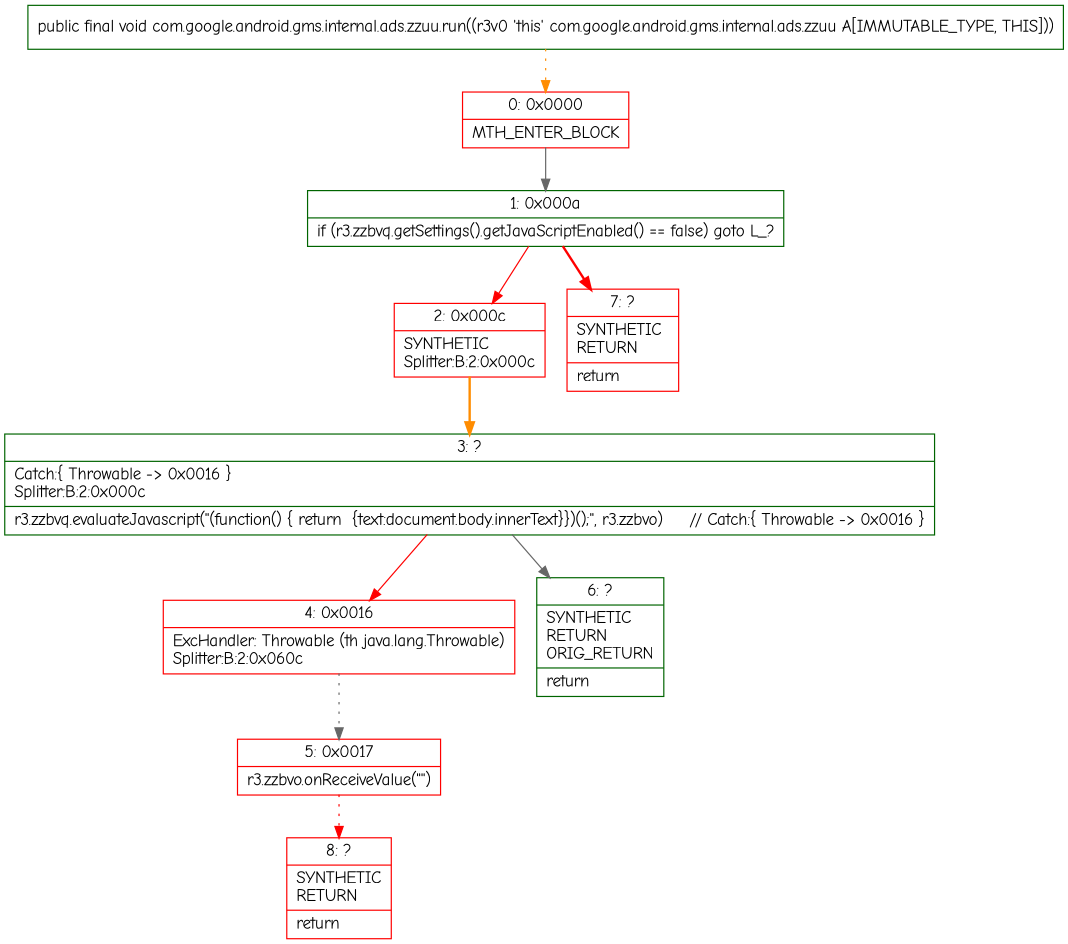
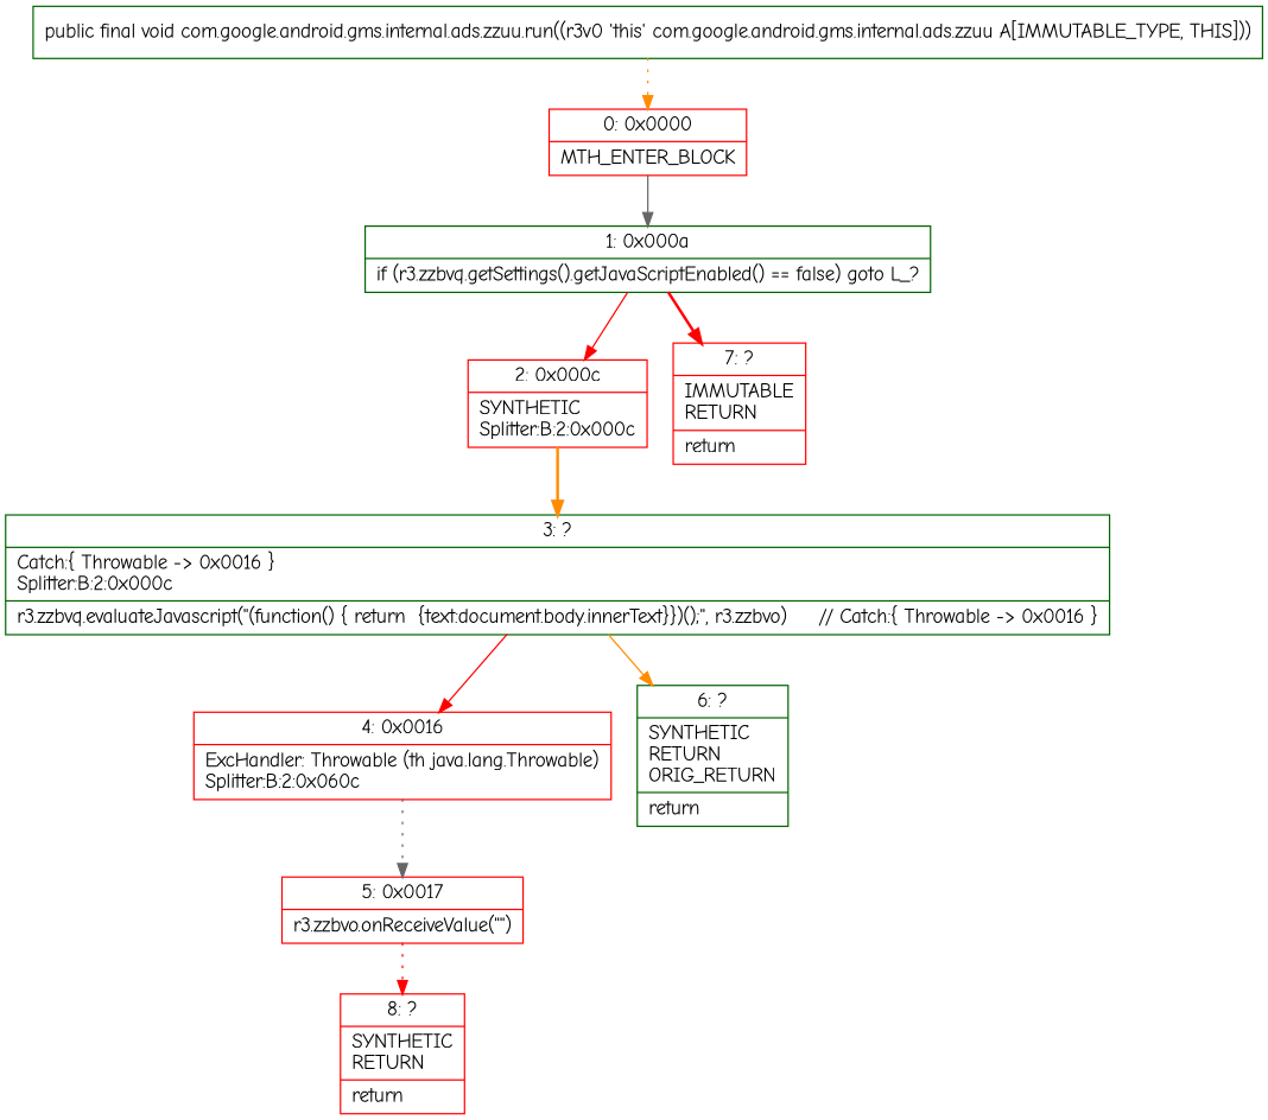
  digraph {
    fontname="Comic Neue"
    node [color=red fontname="Comic Neue" shape=record]
    edge [color=red fontname="Comic Neue" style=solid]
    n1 [label="{0\:\ 0x0000|MTH_ENTER_BLOCK\l}"]
    n2 [color=darkgreen label="{1\:\ 0x000a|if (r3.zzbvq.getSettings().getJavaScriptEnabled() == false) goto L_?\l}"]
    n3 [label="{2\:\ 0x000c|SYNTHETIC\lSplitter:B:2:0x000c\l}"]
-   n4 [label="{7\:\ ?|SYNTHETIC\lRETURN\l|return\l}"]
+   n4 [label="{7\:\ ?|IMMUTABLE\lRETURN\l|return\l}"]
    n5 [color=darkgreen label="{3\:\ ?|Catch:\{ Throwable \-\> 0x0016 \}\lSplitter:B:2:0x000c\l|r3.zzbvq.evaluateJavascript(\"(function() \{ return  \{text:document.body.innerText\}\})();\", r3.zzbvo)     \/\/ Catch:\{ Throwable \-\> 0x0016 \}\l}"]
    n6 [label="{4\:\ 0x0016|ExcHandler: Throwable (th java.lang.Throwable)\lSplitter:B:2:0x060c\l}"]
    n7 [color=darkgreen label="{6\:\ ?|SYNTHETIC\lRETURN\lORIG_RETURN\l|return\l}"]
    n8 [label="{5\:\ 0x0017|r3.zzbvo.onReceiveValue(\"\")\l}"]
    n9 [label="{8\:\ ?|SYNTHETIC\lRETURN\l|return\l}"]
    n10 [color=darkgreen label="{public final void com.google.android.gms.internal.ads.zzuu.run((r3v0 'this' com.google.android.gms.internal.ads.zzuu A[IMMUTABLE_TYPE, THIS])) }"]
    n1 -> n2 [color=gray40]
    n2 -> n3
    n2 -> n4 [style=bold]
    n3 -> n5 [color=darkorange style=bold]
    n5 -> n6
-   n5 -> n7 [color=gray40]
+   n5 -> n7 [color=darkorange]
    n6 -> n8 [color=gray40 style=dotted]
    n8 -> n9 [style=dotted]
    n10 -> n1 [color=darkorange style=dotted]
  }
